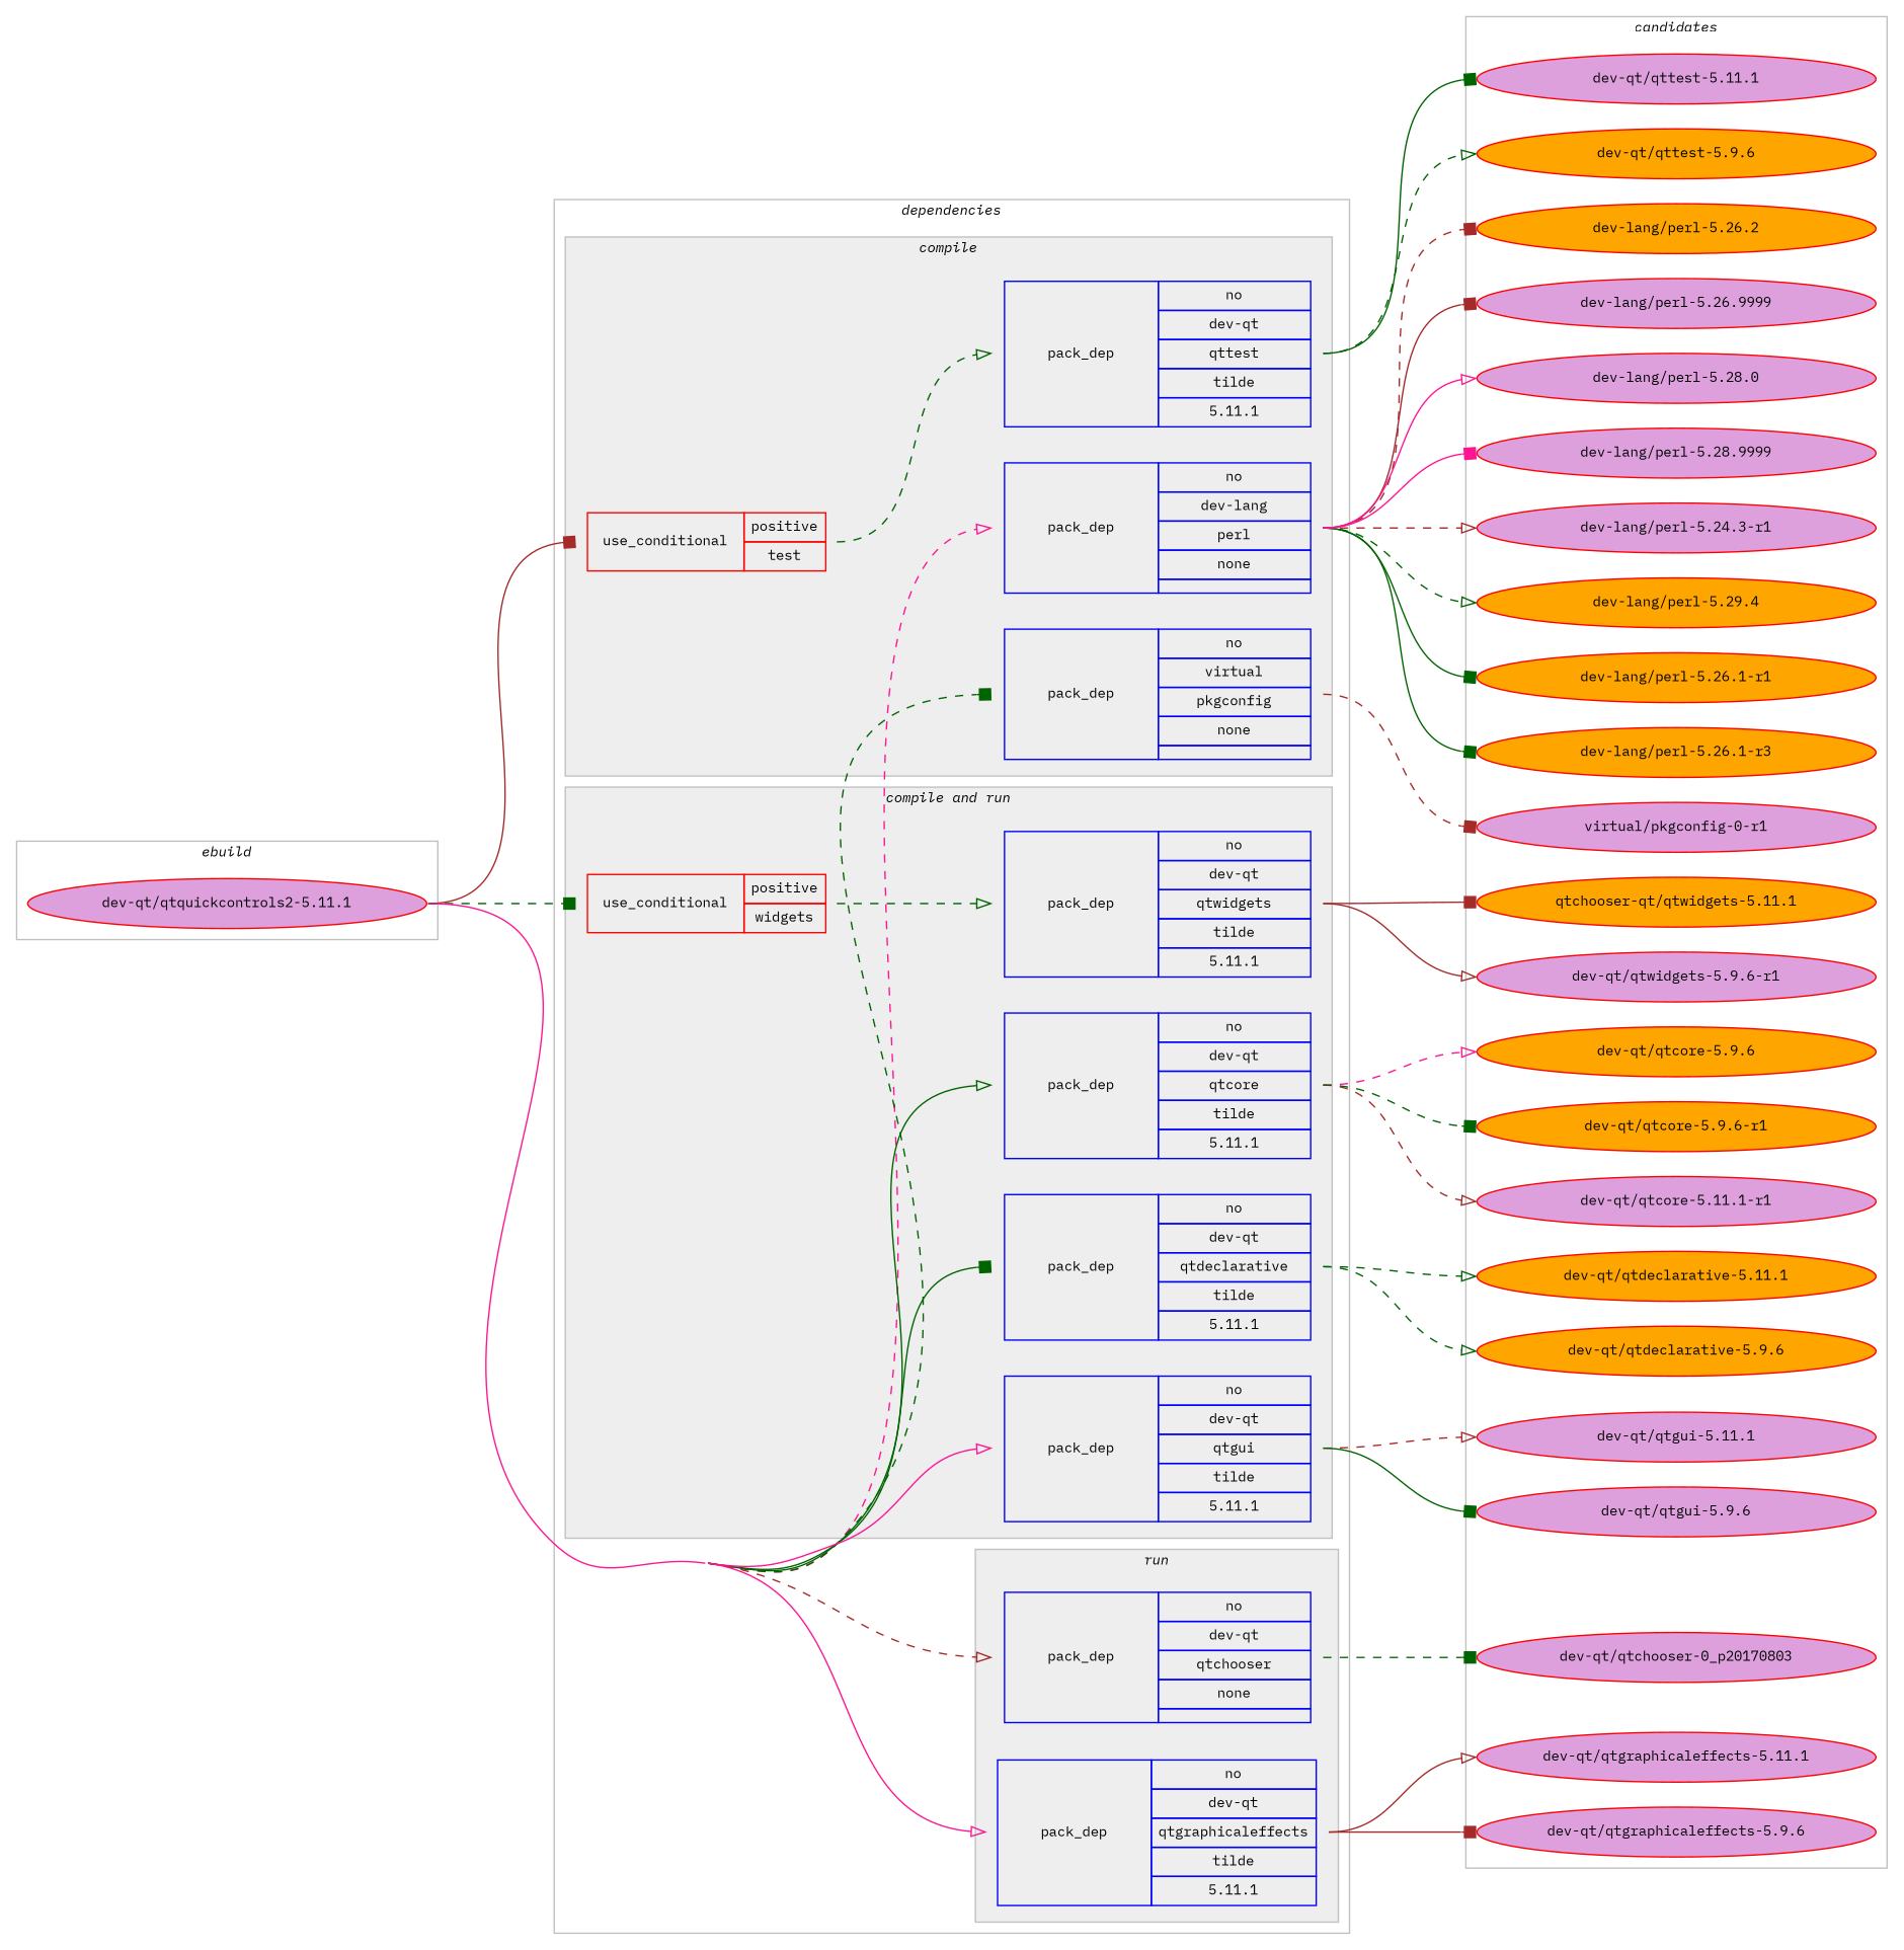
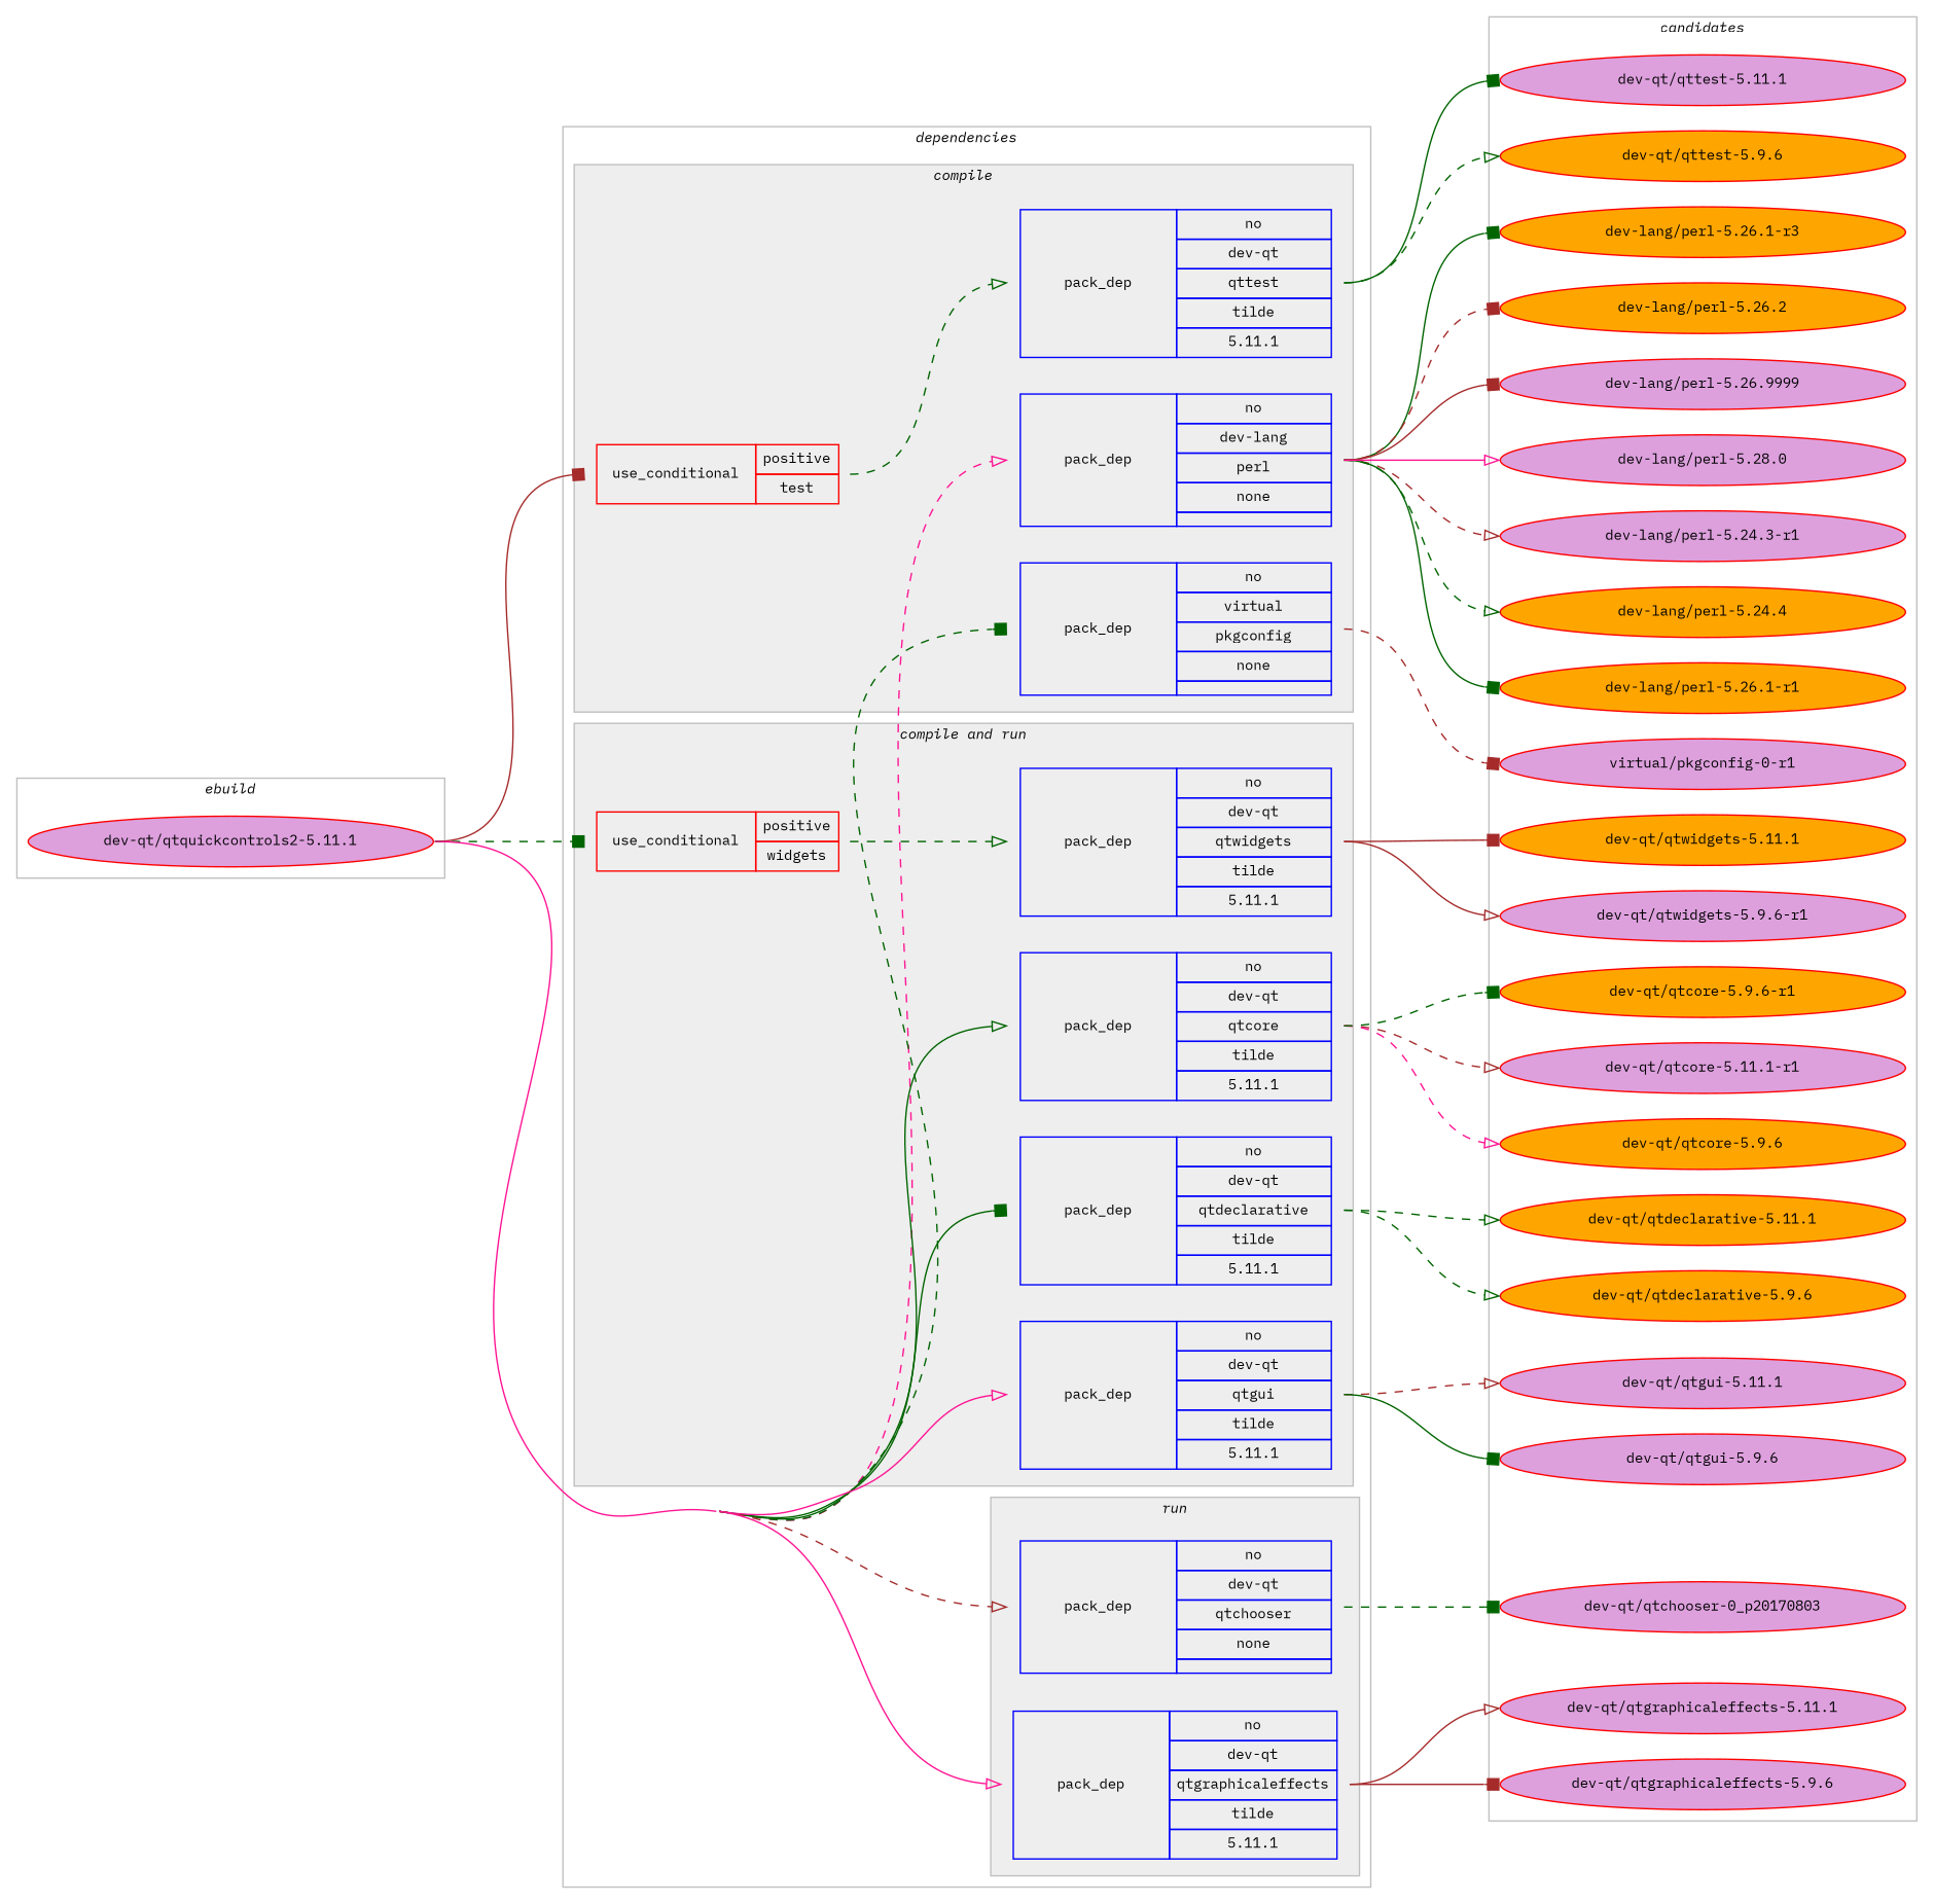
  digraph {
    compound=true
    concentrate=true
    fontname="IBM Plex Mono"
    fontsize=10
    newrank=true
    rankdir=LR
    ranksep=1.5
    node [color=red fillcolor=plum fontname="IBM Plex Mono" fontsize=10 style=filled]
    edge [arrowhead=onormal color=darkgreen fontname="IBM Plex Mono" headport=w style=dashed tailport=e weight=100]
    n1 [label="dev-qt/qtquickcontrols2-5.11.1" width=4]
    n2 [color=blue label=<<TABLE BORDER="0" CELLBORDER="1" CELLSPACING="0" CELLPADDING="4" WIDTH="220"><TR><TD ROWSPAN="6" CELLPADDING="30">pack_dep</TD></TR><TR><TD WIDTH="110">no</TD></TR><TR><TD>dev-qt</TD></TR><TR><TD>qttest</TD></TR><TR><TD>tilde</TD></TR><TR><TD>5.11.1</TD></TR></TABLE>> shape=none fillcolor="" style=""]
    n3 [label=<<TABLE BORDER="0" CELLBORDER="1" CELLSPACING="0" CELLPADDING="4"><TR><TD ROWSPAN="3" CELLPADDING="10">use_conditional</TD></TR><TR><TD>positive</TD></TR><TR><TD>test</TD></TR></TABLE>> shape=none fillcolor="" style=""]
    n4 [color=blue label=<<TABLE BORDER="0" CELLBORDER="1" CELLSPACING="0" CELLPADDING="4" WIDTH="220"><TR><TD ROWSPAN="6" CELLPADDING="30">pack_dep</TD></TR><TR><TD WIDTH="110">no</TD></TR><TR><TD>dev-lang</TD></TR><TR><TD>perl</TD></TR><TR><TD>none</TD></TR><TR><TD></TD></TR></TABLE>> shape=none fillcolor="" style=""]
    n5 [color=blue label=<<TABLE BORDER="0" CELLBORDER="1" CELLSPACING="0" CELLPADDING="4" WIDTH="220"><TR><TD ROWSPAN="6" CELLPADDING="30">pack_dep</TD></TR><TR><TD WIDTH="110">no</TD></TR><TR><TD>virtual</TD></TR><TR><TD>pkgconfig</TD></TR><TR><TD>none</TD></TR><TR><TD></TD></TR></TABLE>> shape=none fillcolor="" style=""]
    n6 [color=blue label=<<TABLE BORDER="0" CELLBORDER="1" CELLSPACING="0" CELLPADDING="4" WIDTH="220"><TR><TD ROWSPAN="6" CELLPADDING="30">pack_dep</TD></TR><TR><TD WIDTH="110">no</TD></TR><TR><TD>dev-qt</TD></TR><TR><TD>qtwidgets</TD></TR><TR><TD>tilde</TD></TR><TR><TD>5.11.1</TD></TR></TABLE>> shape=none fillcolor="" style=""]
    n7 [label=<<TABLE BORDER="0" CELLBORDER="1" CELLSPACING="0" CELLPADDING="4"><TR><TD ROWSPAN="3" CELLPADDING="10">use_conditional</TD></TR><TR><TD>positive</TD></TR><TR><TD>widgets</TD></TR></TABLE>> shape=none fillcolor="" style=""]
    n8 [color=blue label=<<TABLE BORDER="0" CELLBORDER="1" CELLSPACING="0" CELLPADDING="4" WIDTH="220"><TR><TD ROWSPAN="6" CELLPADDING="30">pack_dep</TD></TR><TR><TD WIDTH="110">no</TD></TR><TR><TD>dev-qt</TD></TR><TR><TD>qtcore</TD></TR><TR><TD>tilde</TD></TR><TR><TD>5.11.1</TD></TR></TABLE>> shape=none fillcolor="" style=""]
    n9 [color=blue label=<<TABLE BORDER="0" CELLBORDER="1" CELLSPACING="0" CELLPADDING="4" WIDTH="220"><TR><TD ROWSPAN="6" CELLPADDING="30">pack_dep</TD></TR><TR><TD WIDTH="110">no</TD></TR><TR><TD>dev-qt</TD></TR><TR><TD>qtdeclarative</TD></TR><TR><TD>tilde</TD></TR><TR><TD>5.11.1</TD></TR></TABLE>> shape=none fillcolor="" style=""]
    n10 [color=blue label=<<TABLE BORDER="0" CELLBORDER="1" CELLSPACING="0" CELLPADDING="4" WIDTH="220"><TR><TD ROWSPAN="6" CELLPADDING="30">pack_dep</TD></TR><TR><TD WIDTH="110">no</TD></TR><TR><TD>dev-qt</TD></TR><TR><TD>qtgui</TD></TR><TR><TD>tilde</TD></TR><TR><TD>5.11.1</TD></TR></TABLE>> shape=none fillcolor="" style=""]
    n11 [color=blue label=<<TABLE BORDER="0" CELLBORDER="1" CELLSPACING="0" CELLPADDING="4" WIDTH="220"><TR><TD ROWSPAN="6" CELLPADDING="30">pack_dep</TD></TR><TR><TD WIDTH="110">no</TD></TR><TR><TD>dev-qt</TD></TR><TR><TD>qtchooser</TD></TR><TR><TD>none</TD></TR><TR><TD></TD></TR></TABLE>> shape=none fillcolor="" style=""]
    n12 [color=blue label=<<TABLE BORDER="0" CELLBORDER="1" CELLSPACING="0" CELLPADDING="4" WIDTH="220"><TR><TD ROWSPAN="6" CELLPADDING="30">pack_dep</TD></TR><TR><TD WIDTH="110">no</TD></TR><TR><TD>dev-qt</TD></TR><TR><TD>qtgraphicaleffects</TD></TR><TR><TD>tilde</TD></TR><TR><TD>5.11.1</TD></TR></TABLE>> shape=none fillcolor="" style=""]
    n13 [label="dev-qt/qttest-5.11.1" width=4]
    n14 [fillcolor=orange label="dev-qt/qttest-5.9.6" width=4]
    n15 [label="dev-lang/perl-5.24.3-r1" width=4]
-   n16 [fillcolor=orange label="dev-lang/perl-5.29.4" width=4]
+   n16 [fillcolor=orange label="dev-lang/perl-5.24.4" width=4]
    n17 [fillcolor=orange label="dev-lang/perl-5.26.1-r1" width=4]
    n18 [fillcolor=orange label="dev-lang/perl-5.26.1-r3" width=4]
    n19 [fillcolor=orange label="dev-lang/perl-5.26.2" width=4]
    n20 [label="dev-lang/perl-5.26.9999" width=4]
    n21 [label="dev-lang/perl-5.28.0" width=4]
-   n22 [label="dev-lang/perl-5.28.9999" width=4]
    n23 [label="virtual/pkgconfig-0-r1" width=4]
-   n24 [fillcolor=orange label="qtchooser-qt/qtwidgets-5.11.1" width=4]
+   n24 [fillcolor=orange label="dev-qt/qtwidgets-5.11.1" width=4]
    n25 [label="dev-qt/qtwidgets-5.9.6-r1" width=4]
    n26 [label="dev-qt/qtcore-5.11.1-r1" width=4]
    n27 [fillcolor=orange label="dev-qt/qtcore-5.9.6" width=4]
    n28 [fillcolor=orange label="dev-qt/qtcore-5.9.6-r1" width=4]
    n29 [fillcolor=orange label="dev-qt/qtdeclarative-5.11.1" width=4]
    n30 [fillcolor=orange label="dev-qt/qtdeclarative-5.9.6" width=4]
    n31 [label="dev-qt/qtgui-5.11.1" width=4]
    n32 [label="dev-qt/qtgui-5.9.6" width=4]
    n33 [label="dev-qt/qtchooser-0_p20170803" width=4]
    n34 [label="dev-qt/qtgraphicaleffects-5.11.1" width=4]
    n35 [label="dev-qt/qtgraphicaleffects-5.9.6" width=4]
    subgraph cluster_1 {
      color=gray
      label=<<i>ebuild</i>>
      rank=same
      n1
    }
    subgraph cluster_2 {
      color=gray
      label=<<i>dependencies</i>>
      subgraph cluster_3 {
        color=gray
        fillcolor="#eeeeee"
        label=<<i>compile</i>>
        style=filled
        subgraph sub_4 {
          color=gray
          fillcolor="#eeeeee"
          label=<<i>compile</i>>
          style=filled
          n4
        }
        subgraph sub_5 {
          color=gray
          fillcolor="#eeeeee"
          label=<<i>compile</i>>
          style=filled
          n3
          subgraph sub_6 {
            color=gray
            fillcolor="#eeeeee"
            label=<<i>compile</i>>
            style=filled
            n2
          }
        }
        subgraph sub_7 {
          color=gray
          fillcolor="#eeeeee"
          label=<<i>compile</i>>
          style=filled
          n5
        }
      }
      subgraph cluster_8 {
        color=gray
        fillcolor="#eeeeee"
        label=<<i>compile and run</i>>
        style=filled
        subgraph sub_9 {
          color=gray
          fillcolor="#eeeeee"
          label=<<i>compile and run</i>>
          style=filled
          n7
          subgraph sub_10 {
            color=gray
            fillcolor="#eeeeee"
            label=<<i>compile and run</i>>
            style=filled
            n6
          }
        }
        subgraph sub_11 {
          color=gray
          fillcolor="#eeeeee"
          label=<<i>compile and run</i>>
          style=filled
          n8
        }
        subgraph sub_12 {
          color=gray
          fillcolor="#eeeeee"
          label=<<i>compile and run</i>>
          style=filled
          n9
        }
        subgraph sub_13 {
          color=gray
          fillcolor="#eeeeee"
          label=<<i>compile and run</i>>
          style=filled
          n10
        }
      }
      subgraph cluster_14 {
        color=gray
        fillcolor="#eeeeee"
        label=<<i>run</i>>
        style=filled
        subgraph sub_15 {
          color=gray
          fillcolor="#eeeeee"
          label=<<i>run</i>>
          style=filled
          n11
        }
        subgraph sub_16 {
          color=gray
          fillcolor="#eeeeee"
          label=<<i>run</i>>
          style=filled
          n12
        }
      }
    }
    subgraph cluster_17 {
      color=gray
      label=<<i>candidates</i>>
      rank=same
      subgraph sub_18 {
        color=black
        label=<<i>candidates</i>>
        nodesep=1
        rank=same
        n13
        n14
      }
      subgraph sub_19 {
        color=black
        label=<<i>candidates</i>>
        nodesep=1
        rank=same
        n15
        n16
        n17
        n18
        n19
        n20
        n21
-       n22
      }
      subgraph sub_20 {
        color=black
        label=<<i>candidates</i>>
        nodesep=1
        rank=same
        n23
      }
      subgraph sub_21 {
        color=black
        label=<<i>candidates</i>>
        nodesep=1
        rank=same
        n24
        n25
      }
      subgraph sub_22 {
        color=black
        label=<<i>candidates</i>>
        nodesep=1
        rank=same
        n26
        n27
        n28
      }
      subgraph sub_23 {
        color=black
        label=<<i>candidates</i>>
        nodesep=1
        rank=same
        n29
        n30
      }
      subgraph sub_24 {
        color=black
        label=<<i>candidates</i>>
        nodesep=1
        rank=same
        n31
        n32
      }
      subgraph sub_25 {
        color=black
        label=<<i>candidates</i>>
        nodesep=1
        rank=same
        n33
      }
      subgraph sub_26 {
        color=black
        label=<<i>candidates</i>>
        nodesep=1
        rank=same
        n34
        n35
      }
    }
    n1 -> n3 [arrowhead=box color=brown style=solid weight=20]
    n1 -> n4 [color=deeppink weight=20]
    n1 -> n5 [arrowhead=box weight=20]
    n1 -> n7 [arrowhead=box weight=20]
    n1 -> n8 [style=solid weight=20]
    n1 -> n9 [arrowhead=box style=solid weight=20]
    n1 -> n10 [color=deeppink style=solid weight=20]
    n1 -> n11 [color=brown weight=20]
    n1 -> n12 [color=deeppink style=solid weight=20]
    n2 -> n13 [arrowhead=box style=solid]
    n2 -> n14
    n3 -> n2 [weight=20]
    n4 -> n15 [color=brown]
    n4 -> n16
    n4 -> n17 [arrowhead=box style=solid]
    n4 -> n18 [arrowhead=box style=solid]
    n4 -> n19 [arrowhead=box color=brown]
    n4 -> n20 [arrowhead=box color=brown style=solid]
    n4 -> n21 [color=deeppink style=solid]
-   n4 -> n22 [arrowhead=box color=deeppink style=solid]
    n5 -> n23 [arrowhead=box color=brown]
    n6 -> n24 [arrowhead=box color=brown style=solid]
    n6 -> n25 [color=brown style=solid]
    n7 -> n6 [weight=20]
    n8 -> n26 [color=brown]
    n8 -> n27 [color=deeppink]
    n8 -> n28 [arrowhead=box]
    n9 -> n29
    n9 -> n30
    n10 -> n31 [color=brown]
    n10 -> n32 [arrowhead=box style=solid]
    n11 -> n33 [arrowhead=box]
    n12 -> n34 [color=brown style=solid]
    n12 -> n35 [arrowhead=box color=brown style=solid]
  }
